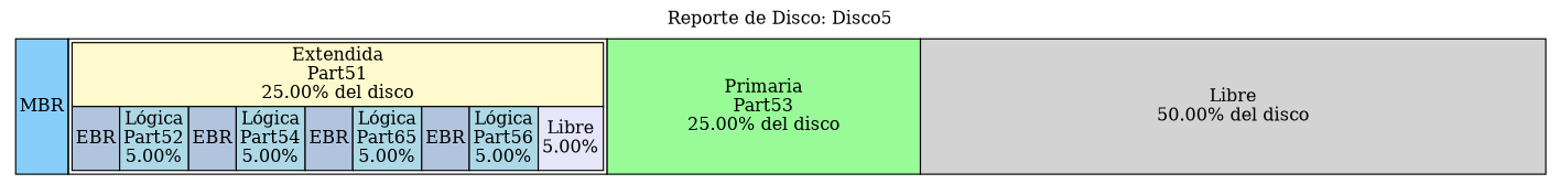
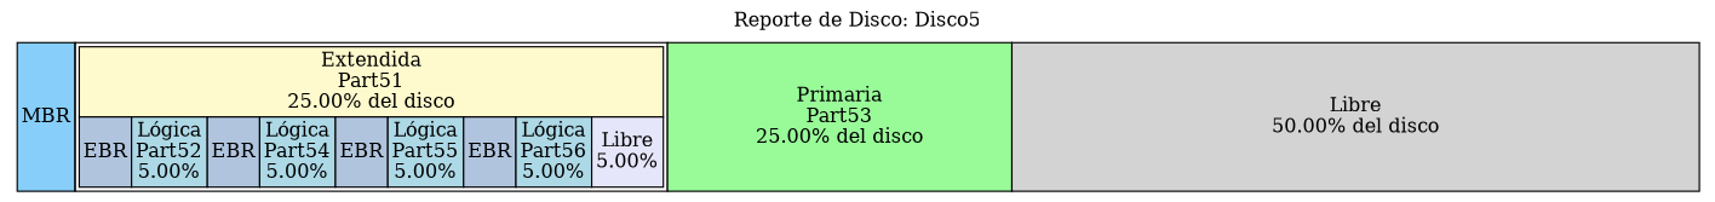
  digraph {
    label="Reporte de Disco: Disco5"
    labelloc=t
    rankdir=LR
-   n1 [label=<     <table border="0" cellborder="1" cellspacing="0" width="1000">       <tr>         <td bgcolor="#87CEFA" width="0">MBR<br/></td>         <td width="250">           <table border="0" cellborder="1" cellspacing="0" width="100%">             <tr>               <td bgcolor="#FFFACD" colspan="10">Extendida<br/>Part51<br/>25.00% del disco</td>             </tr>             <tr>               <td bgcolor="#B0C4DE" width="5">EBR</td>               <td bgcolor="#ADD8E6" width="50">Lógica<br/>Part52<br/>5.00%</td>               <td bgcolor="#B0C4DE" width="5">EBR</td>               <td bgcolor="#ADD8E6" width="50">Lógica<br/>Part54<br/>5.00%</td>               <td bgcolor="#B0C4DE" width="5">EBR</td>               <td bgcolor="#ADD8E6" width="50">Lógica<br/>Part65<br/>5.00%</td>               <td bgcolor="#B0C4DE" width="5">EBR</td>               <td bgcolor="#ADD8E6" width="50">Lógica<br/>Part56<br/>5.00%</td>               <td bgcolor="#E6E6FA" width="49">Libre<br/>5.00%</td>             </tr>           </table>         </td>         <td bgcolor="#98FB98" width="250">Primaria<br/>Part53<br/>25.00% del disco</td>         <td bgcolor="#D3D3D3" width="499">Libre<br/>50.00% del disco</td>       </tr>     </table>   > shape=none]
+   n1 [label=<     <table border="0" cellborder="1" cellspacing="0" width="1000">       <tr>         <td bgcolor="#87CEFA" width="0">MBR<br/></td>         <td width="250">           <table border="0" cellborder="1" cellspacing="0" width="100%">             <tr>               <td bgcolor="#FFFACD" colspan="10">Extendida<br/>Part51<br/>25.00% del disco</td>             </tr>             <tr>               <td bgcolor="#B0C4DE" width="5">EBR</td>               <td bgcolor="#ADD8E6" width="50">Lógica<br/>Part52<br/>5.00%</td>               <td bgcolor="#B0C4DE" width="5">EBR</td>               <td bgcolor="#ADD8E6" width="50">Lógica<br/>Part54<br/>5.00%</td>               <td bgcolor="#B0C4DE" width="5">EBR</td>               <td bgcolor="#ADD8E6" width="50">Lógica<br/>Part55<br/>5.00%</td>               <td bgcolor="#B0C4DE" width="5">EBR</td>               <td bgcolor="#ADD8E6" width="50">Lógica<br/>Part56<br/>5.00%</td>               <td bgcolor="#E6E6FA" width="49">Libre<br/>5.00%</td>             </tr>           </table>         </td>         <td bgcolor="#98FB98" width="250">Primaria<br/>Part53<br/>25.00% del disco</td>         <td bgcolor="#D3D3D3" width="499">Libre<br/>50.00% del disco</td>       </tr>     </table>   > shape=none]
  }
